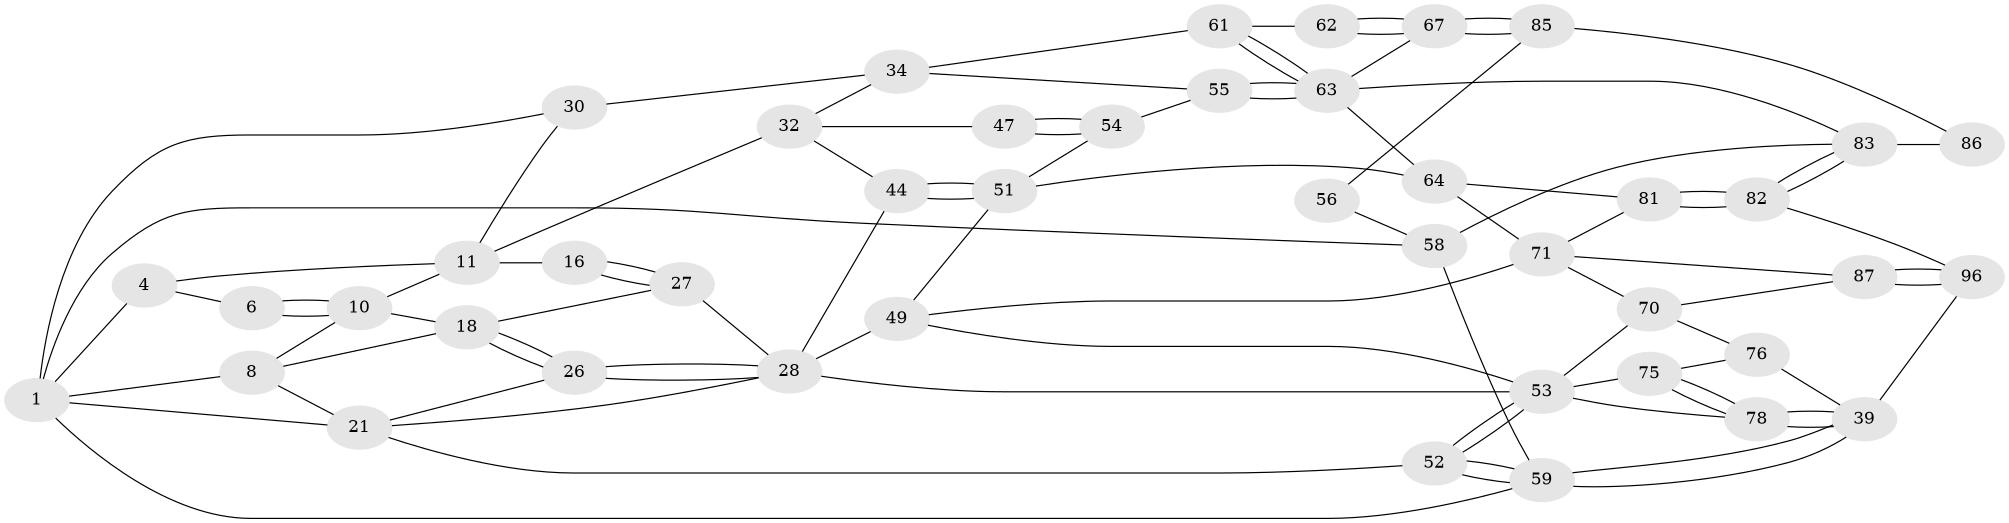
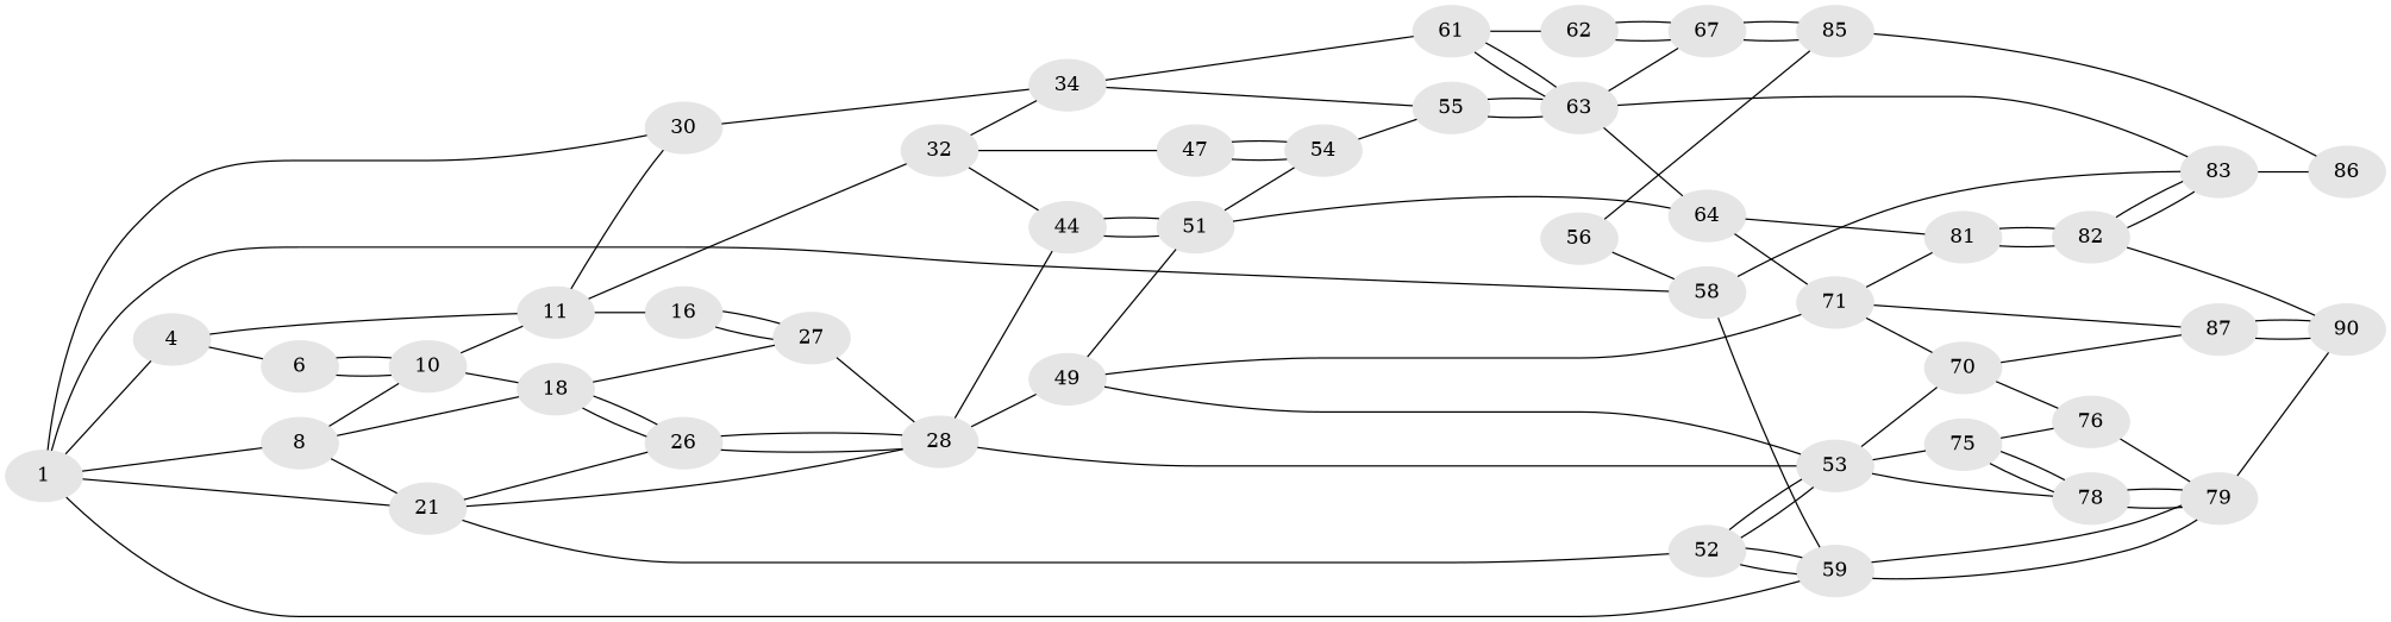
  graph {
    rankdir=LR
    node [color=gray90 style=filled]
    1 [super="+7+2"]
    4 [super="+5"]
    8 [super="+9"]
    21 [super="+22"]
    30 [super="+31"]
    58
    59
    6
    11 [super="+15+12"]
    10 [super="+14"]
    18 [super="+19"]
    26
    28 [super="+29+37"]
    52
    34 [super="+35+41"]
    83 [super="+88+84"]
-   79 [super="+89" label=39]
+   79 [super="+89"]
    16
    32 [super="+33+45"]
    27
    44
    47
    49 [super="+50"]
    53 [super="+68"]
    51 [super="+60"]
    71 [super="+74"]
    n27 [label=70 super="+77"]
    75
    78
    55
    61
    54
    63 [super="+65"]
    62
    56 [super="+57"]
    85
    64 [super="+72"]
    81
    87
    76
    67
    86
-   90 [label=96]
+   90
    82
    1 -- 4
    1 -- 8
    1 -- 21 [weight=3]
    1 -- 30
    1 -- 58
    1 -- 59
    4 -- 6
    4 -- 11 [weight=2]
    8 -- 21
    8 -- 10
    8 -- 18
    21 -- 26
    21 -- 28
    21 -- 52
    30 -- 34
    58 -- 59
    58 -- 83
    59 -- 79
    59 -- 79
    6 -- 10
    6 -- 10
    11 -- 30
    11 -- 16 [weight=2]
    11 -- 32
    10 -- 11
    10 -- 18
    18 -- 26
    18 -- 26
    18 -- 27
    26 -- 28
    26 -- 28
    28 -- 44
    28 -- 49
    28 -- 53
    52 -- 59
    52 -- 59
    52 -- 53
    52 -- 53
    34 -- 55
    34 -- 61
    83 -- 86 [weight=2]
    79 -- 90
    16 -- 27
    16 -- 27
    32 -- 34 [weight=2]
    32 -- 44
    32 -- 47 [weight=2]
    27 -- 28
    44 -- 51
    44 -- 51
    47 -- 54
    47 -- 54
    49 -- 53
    49 -- 51
    49 -- 71
    53 -- n27
    53 -- 75
    53 -- 78
    51 -- 54
    51 -- 64
    71 -- n27
    71 -- 81
    71 -- 87
    n27 -- 87
    n27 -- 76
    75 -- 78
    75 -- 78
    75 -- 76
    78 -- 79
    78 -- 79
    55 -- 63
    55 -- 63
    61 -- 63
    61 -- 63
    61 -- 62
    54 -- 55
    63 -- 83
    63 -- 64
    63 -- 67
    62 -- 67
    62 -- 67
    56 -- 58
    56 -- 85
    85 -- 86
    64 -- 71
    64 -- 81
    81 -- 82
    81 -- 82
    87 -- 90
    87 -- 90
    76 -- 79
    67 -- 85
    67 -- 85
    82 -- 83
    82 -- 83
    82 -- 90
  }
